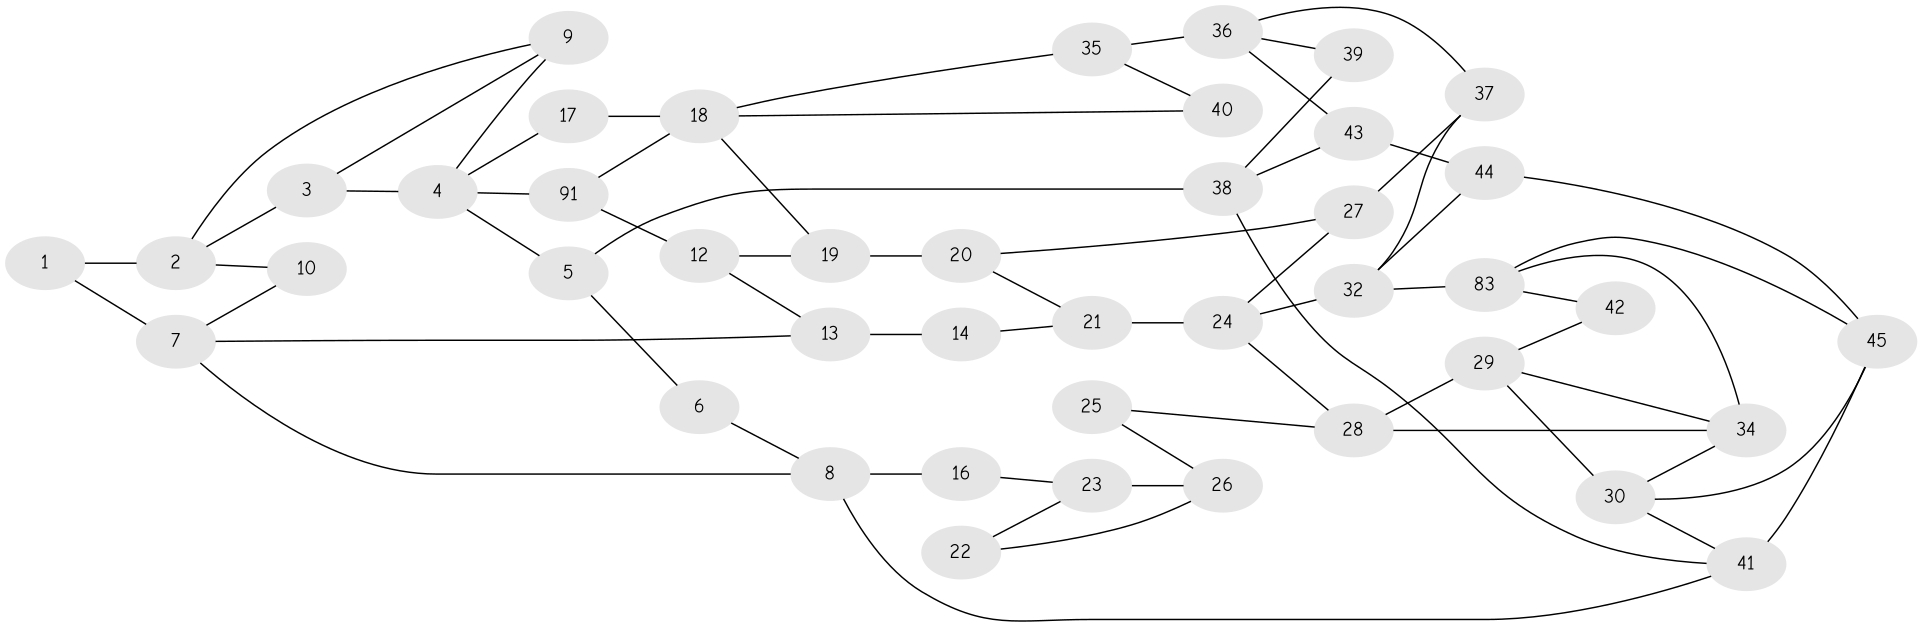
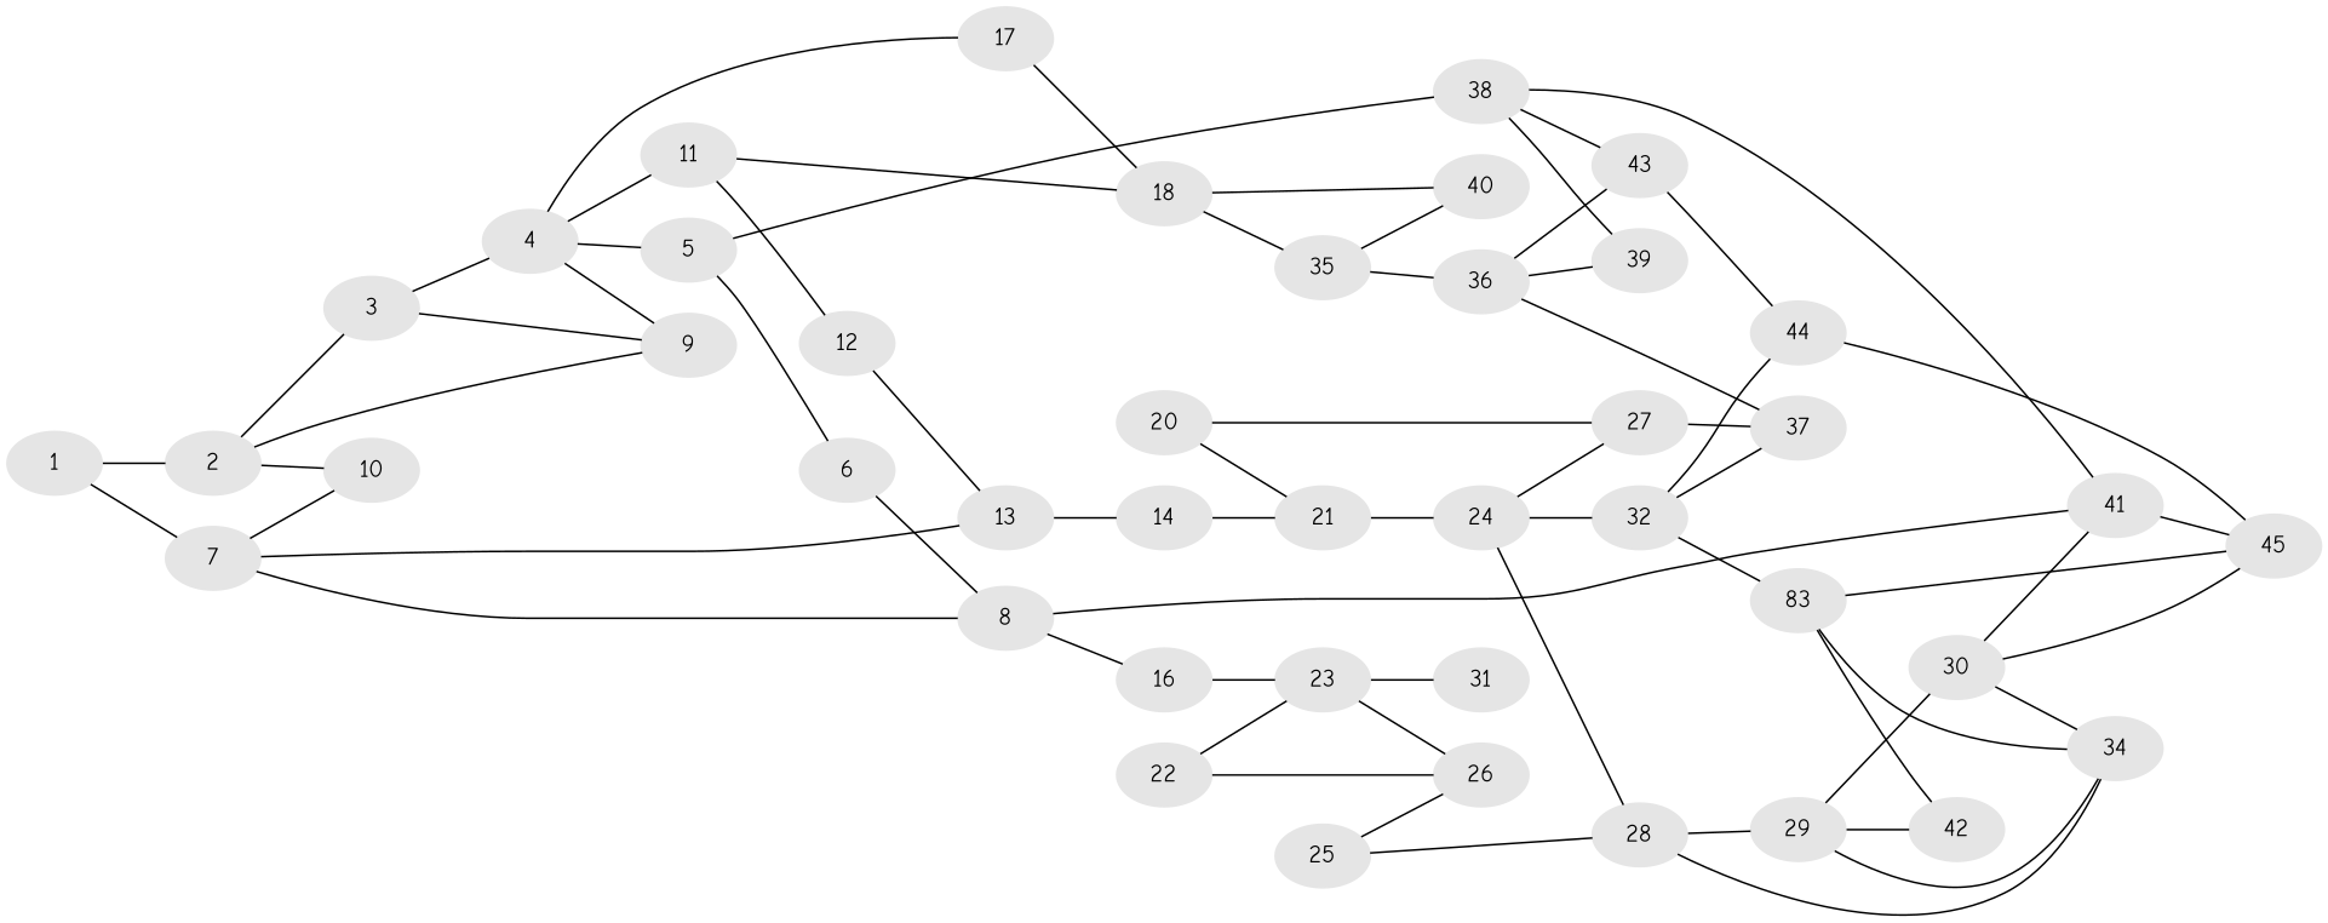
  graph {
    fontname="Comic Neue"
    rankdir=LR
    node [color=gray90 fontname="Comic Neue" style=filled]
    edge [fontname="Comic Neue" weight=1.0]
    1
    2
    7
    3
    9
    10
    8
    13
    4
    5
-   11 [label=91]
+   11
    17
    6
    38
    12
    18
    41
    39
    43
    16
    14
    23
    45
-   19
    35
    40
    20
    21
    24
    22
    26
+   31
    36
    27
    37
    32
    28
    25
    n39 [label=83]
    44
    29
    34
    30
    42
    1 -- 2 [weight=2.0]
    1 -- 7
    2 -- 3
    2 -- 9
    2 -- 10 [weight=2.0]
    7 -- 10
    7 -- 8 [weight=2.0]
    7 -- 13
    3 -- 9
    3 -- 4
    8 -- 41
    8 -- 16 [weight=2.0]
    13 -- 14
    4 -- 9
    4 -- 5 [weight=2.0]
    4 -- 11
    4 -- 17
    5 -- 6
    5 -- 38
    11 -- 12
    11 -- 18
    17 -- 18 [weight=2.0]
    6 -- 8 [weight=2.0]
    38 -- 41
    38 -- 39
    38 -- 43
    12 -- 13
-   12 -- 19
-   18 -- 19
    18 -- 35
    18 -- 40
    41 -- 45
    43 -- 44 [weight=2.0]
    16 -- 23 [weight=2.0]
    14 -- 21
    23 -- 26
-   19 -- 20
+   23 -- 31 [weight=2.0]
    35 -- 40 [weight=2.0]
    35 -- 36 [weight=2.0]
    20 -- 21
    20 -- 27
    21 -- 24
    24 -- 27
    24 -- 32
    24 -- 28
    22 -- 23
    22 -- 26
    36 -- 39 [weight=2.0]
    36 -- 43
    36 -- 37
    27 -- 37
    32 -- 37
    32 -- n39 [weight=2.0]
    32 -- 44 [weight=2.0]
    28 -- 29
    28 -- 34
    25 -- 26
    25 -- 28
    n39 -- 45
    n39 -- 34
    n39 -- 42
    44 -- 45
    29 -- 34
    29 -- 30 [weight=2.0]
    29 -- 42 [weight=2.0]
    30 -- 41
    30 -- 45
    30 -- 34 [weight=2.0]
  }
